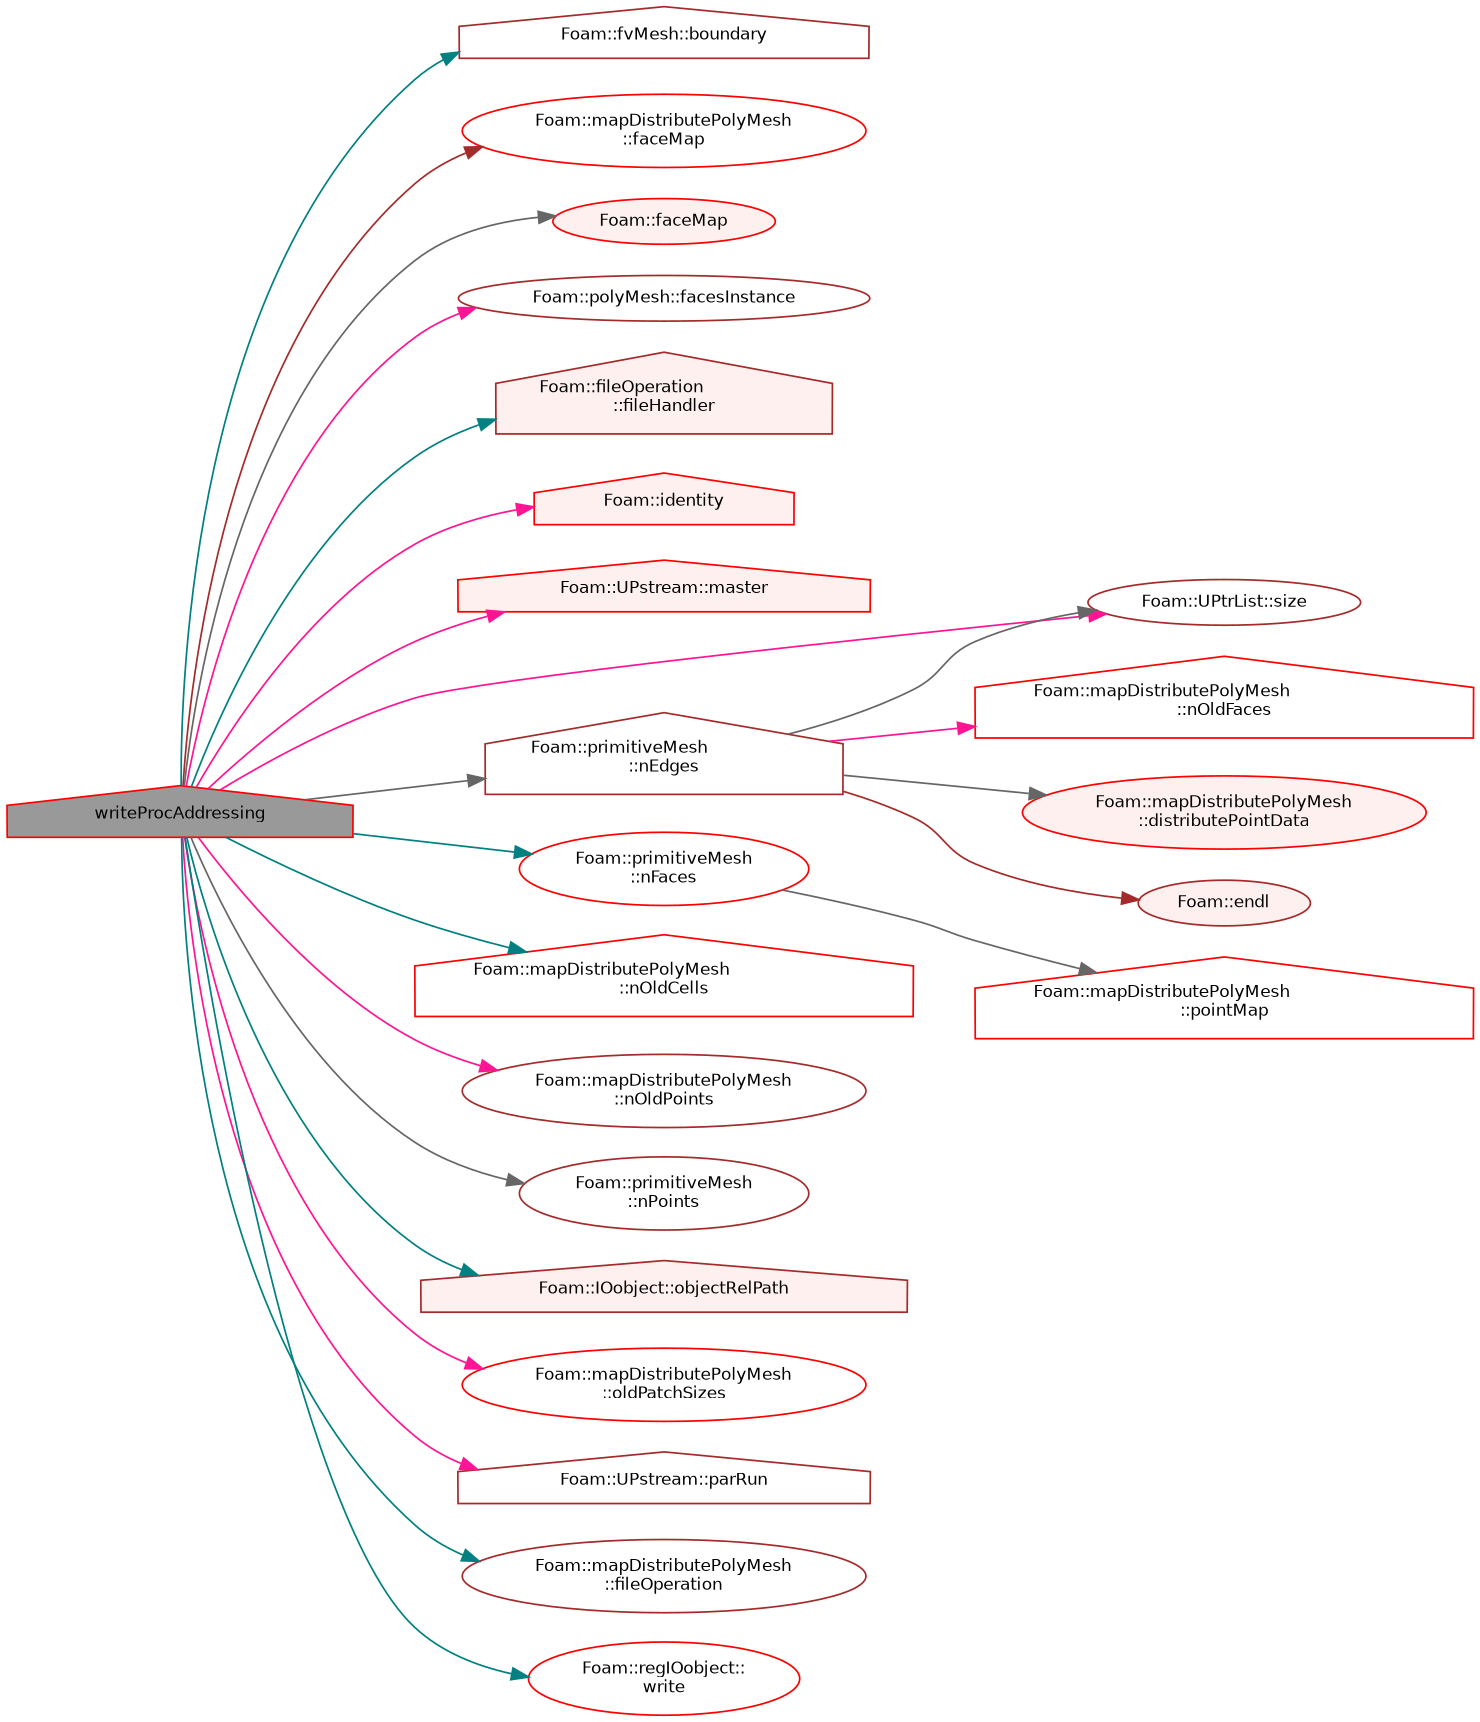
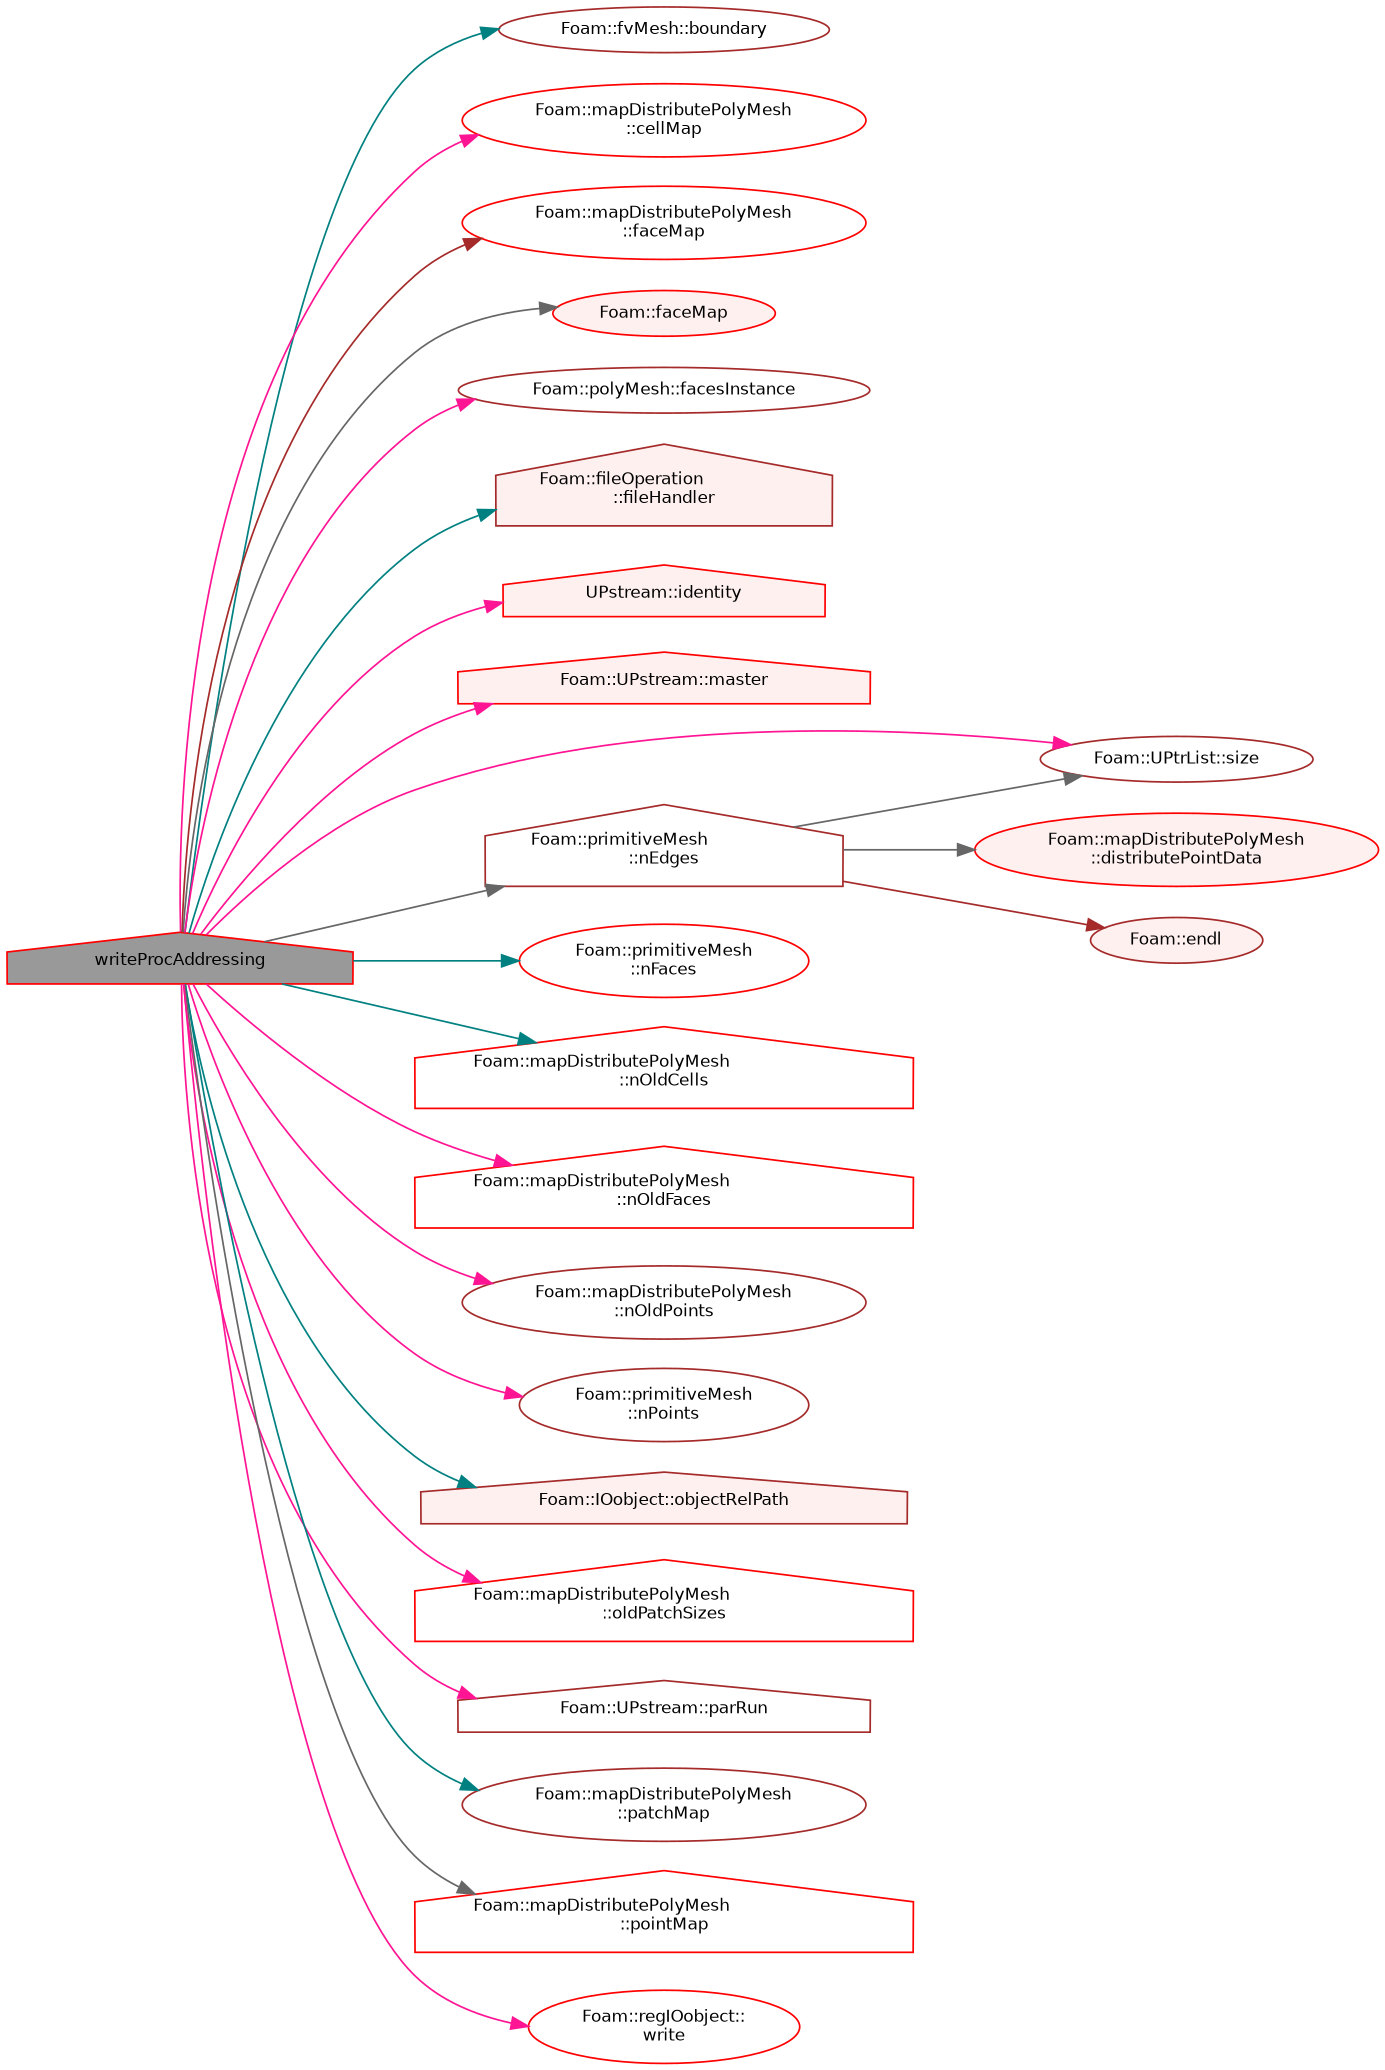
  digraph {
    rankdir=LR
    node [color=red fillcolor=white fontname=Helvetica fontsize=10 shape=ellipse style=filled]
    edge [color=deeppink fontname=Helvetica fontsize=10 labelfontname=Helvetica labelfontsize=10 style=solid]
    n1 [fillcolor=grey60 fontcolor=black height=0.2 label=writeProcAddressing shape=house width=0.4]
-   n2 [color=brown height=0.2 label="Foam::fvMesh::boundary" shape=house width=0.4]
+   n2 [color=brown height=0.2 label="Foam::fvMesh::boundary" width=0.4]
+   n3 [height=0.2 label="Foam::mapDistributePolyMesh\l::cellMap" width=0.4]
    n4 [height=0.2 label="Foam::mapDistributePolyMesh\l::faceMap" width=0.4]
    n5 [fillcolor="#FFF0F0" height=0.2 label="Foam::faceMap" width=0.4]
    n6 [color=brown height=0.2 label="Foam::polyMesh::facesInstance" width=0.4]
    n7 [color=brown fillcolor="#FFF0F0" height=0.2 label="Foam::fileOperation\l::fileHandler" shape=house width=0.4]
-   n8 [fillcolor="#FFF0F0" height=0.2 label="Foam::identity" shape=house width=0.4]
+   n8 [fillcolor="#FFF0F0" height=0.2 label="UPstream::identity" shape=house width=0.4]
    n9 [fillcolor="#FFF0F0" height=0.2 label="Foam::UPstream::master" shape=house width=0.4]
    n10 [color=brown height=0.2 label="Foam::primitiveMesh\l::nEdges" shape=house width=0.4]
    n11 [color=brown height=0.2 label="Foam::UPtrList::size" width=0.4]
    n12 [height=0.2 label="Foam::primitiveMesh\l::nFaces" width=0.4]
    n13 [height=0.2 label="Foam::mapDistributePolyMesh\l::nOldCells" shape=house width=0.4]
    n14 [height=0.2 label="Foam::mapDistributePolyMesh\l::nOldFaces" shape=house width=0.4]
    n15 [color=brown height=0.2 label="Foam::mapDistributePolyMesh\l::nOldPoints" width=0.4]
    n16 [color=brown height=0.2 label="Foam::primitiveMesh\l::nPoints" width=0.4]
    n17 [color=brown fillcolor="#FFF0F0" height=0.2 label="Foam::IOobject::objectRelPath" shape=house width=0.4]
-   n18 [height=0.2 label="Foam::mapDistributePolyMesh\l::oldPatchSizes" width=0.4]
+   n18 [height=0.2 label="Foam::mapDistributePolyMesh\l::oldPatchSizes" shape=house width=0.4]
    n19 [color=brown height=0.2 label="Foam::UPstream::parRun" shape=house width=0.4]
-   n20 [color=brown height=0.2 label="Foam::mapDistributePolyMesh\l::fileOperation" width=0.4]
+   n20 [color=brown height=0.2 label="Foam::mapDistributePolyMesh\l::patchMap" width=0.4]
    n21 [height=0.2 label="Foam::mapDistributePolyMesh\l::pointMap" shape=house width=0.4]
    n22 [height=0.2 label="Foam::regIOobject::\lwrite" width=0.4]
    n23 [fillcolor="#FFF0F0" height=0.2 label="Foam::mapDistributePolyMesh\l::distributePointData" width=0.4]
    n24 [color=brown fillcolor="#FFF0F0" height=0.2 label="Foam::endl" width=0.4]
    n1 -> n2 [color=teal]
+   n1 -> n3
    n1 -> n4 [color=brown]
    n1 -> n5 [color=gray40]
    n1 -> n6
    n1 -> n7 [color=teal]
    n1 -> n8
    n1 -> n9
    n1 -> n10 [color=gray40]
    n1 -> n11
    n1 -> n12 [color=teal]
    n1 -> n13 [color=teal]
-   n10 -> n14
+   n1 -> n14
    n1 -> n15
-   n1 -> n16 [color=gray40]
+   n1 -> n16
    n1 -> n17 [color=teal]
    n1 -> n18
    n1 -> n19
    n1 -> n20 [color=teal]
-   n12 -> n21 [color=gray40]
-   n1 -> n22 [color=teal]
+   n1 -> n21 [color=gray40]
+   n1 -> n22
    n10 -> n11 [color=gray40]
    n10 -> n23 [color=gray40]
    n10 -> n24 [color=brown]
  }
